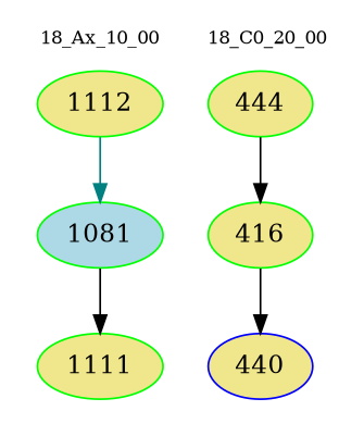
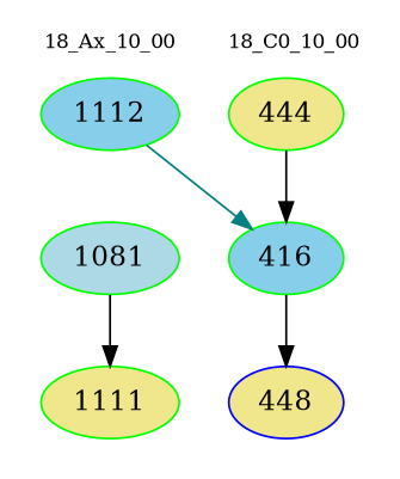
  digraph {
    node [color=green fillcolor=khaki style=filled]
    edge [color=black]
-   n1 [label=1112]
+   n1 [fillcolor=skyblue label=1112]
    n2 [fillcolor=lightblue label=1081]
    n3 [label=1111]
    n4 [label=444]
-   n5 [label=416]
-   n6 [color=blue label=440]
+   n5 [fillcolor=skyblue label=416]
+   n6 [color=blue label=448]
    subgraph cluster_1 {
      color=white
      fontsize=10
      label="18_Ax_10_00"
      n1
      n2
      n3
    }
    subgraph cluster_2 {
      color=white
      fontsize=10
-     label="18_C0_20_00"
+     label="18_C0_10_00"
      n4
      n5
      n6
    }
-   n1 -> n2 [color=teal]
+   n1 -> n5 [color=teal]
    n2 -> n3
    n4 -> n5
    n5 -> n6
  }
